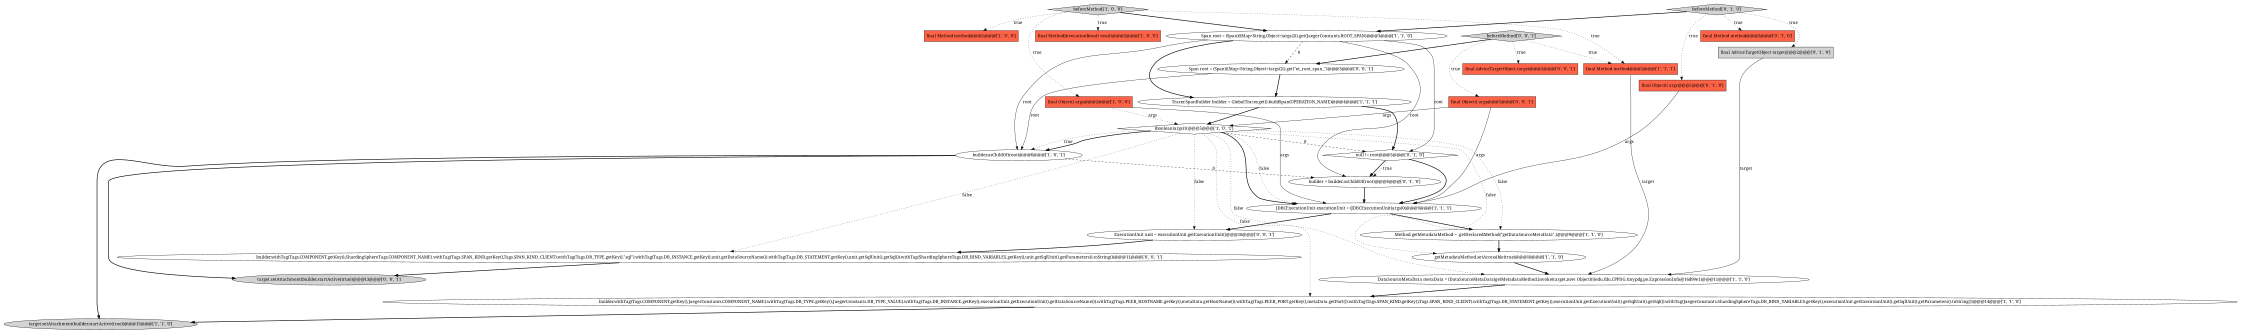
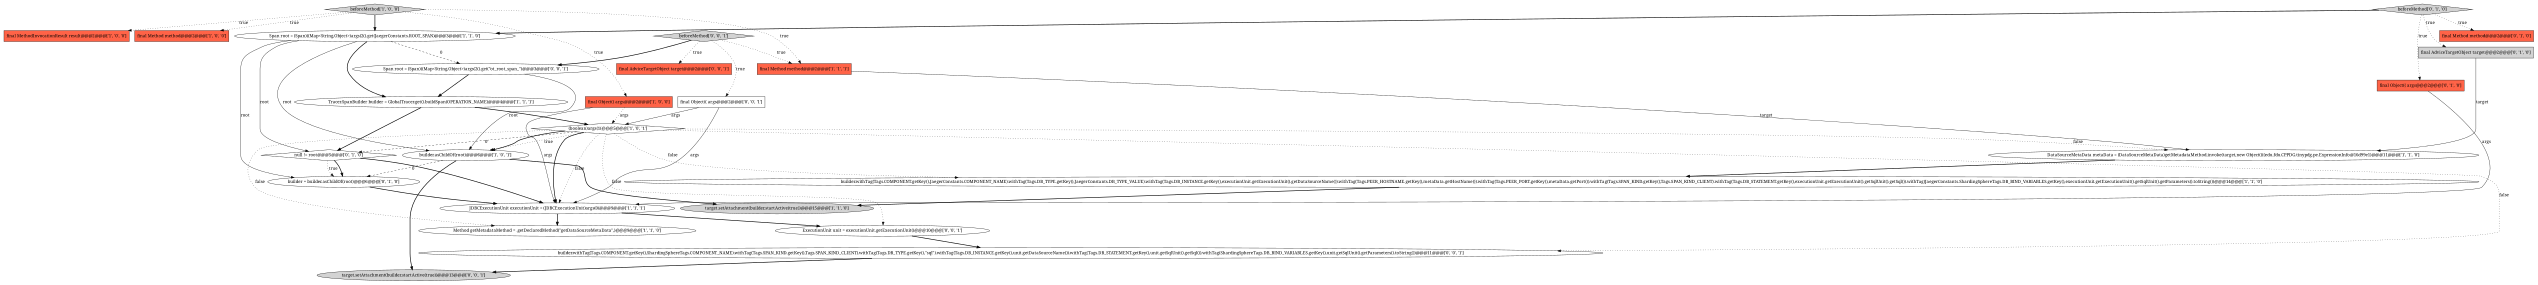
  digraph {
    fontname="Noto Serif"
    node [fillcolor=white fontname="Noto Serif" shape=ellipse style=filled]
    edge [fontname="Noto Serif" style=bold]
    n1 [label="Span root = (Span)((Map<String,Object>)args(2().get(\"ot_root_span_\")@@@3@@@['0', '0', '1']"]
    n2 [label="Tracer.SpanBuilder builder = GlobalTracer.get().buildSpan(OPERATION_NAME)@@@4@@@['1', '1', '1']"]
    n3 [label="builder.asChildOf(root)@@@6@@@['1', '0', '1']"]
    n4 [label="null != root@@@5@@@['0', '1', '0']" shape=diamond]
    n5 [label="(boolean)args(1(@@@5@@@['1', '0', '1']" shape=diamond]
    n6 [label="builder = builder.asChildOf(root)@@@6@@@['0', '1', '0']"]
    n7 [fillcolor=lightgray label="target.setAttachment(builder.startActive(true))@@@15@@@['1', '1', '0']"]
    n8 [fillcolor=lightgray label="target.setAttachment(builder.startActive(true))@@@13@@@['0', '0', '1']"]
    n9 [fillcolor=lightgray label="beforeMethod['1', '0', '0']" shape=diamond]
    n10 [fillcolor=tomato label="final MethodInvocationResult result@@@2@@@['1', '0', '0']" shape=box]
    n11 [fillcolor=tomato label="final Method method@@@2@@@['1', '0', '0']" shape=box]
    n12 [label="Span root = (Span)((Map<String,Object>)args(2().get(JaegerConstants.ROOT_SPAN)@@@3@@@['1', '1', '0']"]
    n13 [fillcolor=tomato label="final Method method@@@2@@@['1', '1', '1']" shape=box]
    n14 [fillcolor=tomato label="final Object(( args@@@2@@@['1', '0', '0']" shape=box]
    n15 [label="DataSourceMetaData metaData = (DataSourceMetaData)getMetadataMethod.invoke(target,new Object((((edu.fdu.CPPDG.tinypdg.pe.ExpressionInfo@16d99e1)@@@11@@@['1', '1', '0']"]
    n16 [label="JDBCExecutionUnit executionUnit = (JDBCExecutionUnit)args(0(@@@9@@@['1', '1', '1']"]
    n17 [fillcolor=lightgray label="beforeMethod['0', '1', '0']" shape=diamond]
    n18 [fillcolor=tomato label="final Method method@@@2@@@['0', '1', '0']" shape=box]
    n19 [fillcolor=lightgray label="final AdviceTargetObject target@@@2@@@['0', '1', '0']" shape=box]
    n20 [fillcolor=tomato label="final Object(( args@@@2@@@['0', '1', '0']" shape=box]
    n21 [label="ExecutionUnit unit = executionUnit.getExecutionUnit()@@@10@@@['0', '0', '1']"]
    n22 [label="Method getMetadataMethod = .getDeclaredMethod(\"getDataSourceMetaData\",)@@@9@@@['1', '1', '0']"]
-   n23 [label="getMetadataMethod.setAccessible(true)@@@10@@@['1', '1', '0']"]
    n24 [label="builder.withTag(Tags.COMPONENT.getKey(),JaegerConstants.COMPONENT_NAME).withTag(Tags.DB_TYPE.getKey(),JaegerConstants.DB_TYPE_VALUE).withTag(Tags.DB_INSTANCE.getKey(),executionUnit.getExecutionUnit().getDataSourceName()).withTag(Tags.PEER_HOSTNAME.getKey(),metaData.getHostName()).withTag(Tags.PEER_PORT.getKey(),metaData.getPort()).withTag(Tags.SPAN_KIND.getKey(),Tags.SPAN_KIND_CLIENT).withTag(Tags.DB_STATEMENT.getKey(),executionUnit.getExecutionUnit().getSqlUnit().getSql()).withTag(JaegerConstants.ShardingSphereTags.DB_BIND_VARIABLES.getKey(),executionUnit.getExecutionUnit().getSqlUnit().getParameters().toString())@@@14@@@['1', '1', '0']"]
    n25 [label="builder.withTag(Tags.COMPONENT.getKey(),ShardingSphereTags.COMPONENT_NAME).withTag(Tags.SPAN_KIND.getKey(),Tags.SPAN_KIND_CLIENT).withTag(Tags.DB_TYPE.getKey(),\"sql\").withTag(Tags.DB_INSTANCE.getKey(),unit.getDataSourceName()).withTag(Tags.DB_STATEMENT.getKey(),unit.getSqlUnit().getSql()).withTag(ShardingSphereTags.DB_BIND_VARIABLES.getKey(),unit.getSqlUnit().getParameters().toString())@@@11@@@['0', '0', '1']"]
-   n26 [fillcolor=tomato label="final Object(( args@@@2@@@['0', '0', '1']" shape=box]
+   n26 [label="final Object(( args@@@2@@@['0', '0', '1']" shape=box]
    n27 [fillcolor=lightgray label="beforeMethod['0', '0', '1']" shape=diamond]
    n28 [fillcolor=tomato label="final AdviceTargetObject target@@@2@@@['0', '0', '1']" shape=box]
    n1 -> n2
    n1 -> n3 [label=root style=solid]
    n2 -> n4
    n2 -> n5
    n3 -> n6 [label=0 style=dashed]
    n3 -> n7
    n3 -> n8
    n4 -> n6
    n4 -> n6 [label=true style=dotted]
    n4 -> n16
    n5 -> n3 [label=true style=dotted]
    n5 -> n3
    n5 -> n4 [label=0 style=dashed]
    n5 -> n15 [label=false style=dotted]
    n5 -> n16
    n5 -> n16 [label=false style=dotted]
    n5 -> n21 [label=false style=dotted]
    n5 -> n22 [label=false style=dotted]
-   n5 -> n23 [label=false style=dotted]
    n5 -> n24 [label=false style=dotted]
    n5 -> n25 [label=false style=dotted]
    n6 -> n16
    n9 -> n10 [label=true style=dotted]
    n9 -> n11 [label=true style=dotted]
    n9 -> n12
    n9 -> n13 [label=true style=dotted]
    n9 -> n14 [label=true style=dotted]
    n12 -> n1 [label=0 style=dashed]
    n12 -> n2
    n12 -> n3 [label=root style=solid]
    n12 -> n4 [label=root style=solid]
    n12 -> n6 [label=root style=solid]
    n13 -> n15 [label=target style=solid]
    n14 -> n5 [label=args style=dotted]
    n14 -> n16 [label=args style=solid]
    n15 -> n24
    n16 -> n21
    n16 -> n22
    n17 -> n12
    n17 -> n18 [label=true style=dotted]
    n17 -> n19 [label=true style=dotted]
    n17 -> n20 [label=true style=dotted]
    n19 -> n15 [label=target style=solid]
    n20 -> n16 [label=args style=solid]
    n21 -> n25
-   n22 -> n23
-   n23 -> n15
    n24 -> n7
    n25 -> n8
    n26 -> n5 [label=args style=solid]
    n26 -> n16 [label=args style=solid]
    n27 -> n1
    n27 -> n13 [label=true style=dotted]
    n27 -> n26 [label=true style=dotted]
    n27 -> n28 [label=true style=dotted]
  }
